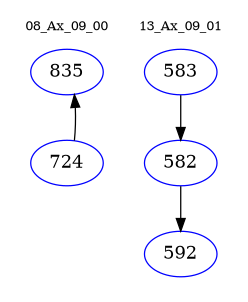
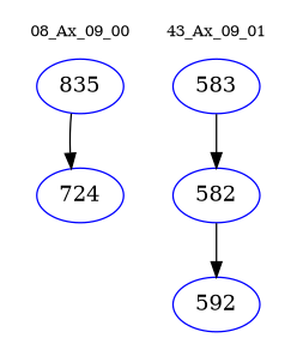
  digraph {
    node [color=blue]
    edge [color=black]
    n1 [label=835]
    n2 [label=724]
    n3 [label=583]
    n4 [label=582]
    n5 [label=592]
    subgraph cluster_1 {
      color=white
      fontsize=10
      label="08_Ax_09_00"
      n1
      n2
    }
    subgraph cluster_2 {
      color=white
      fontsize=10
-     label="13_Ax_09_01"
+     label="43_Ax_09_01"
      n3
      n4
      n5
    }
-   n2 -> n1
+   n1 -> n2
    n3 -> n4
    n4 -> n5
  }
